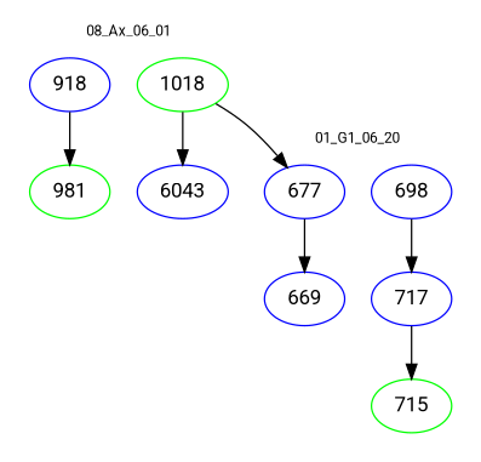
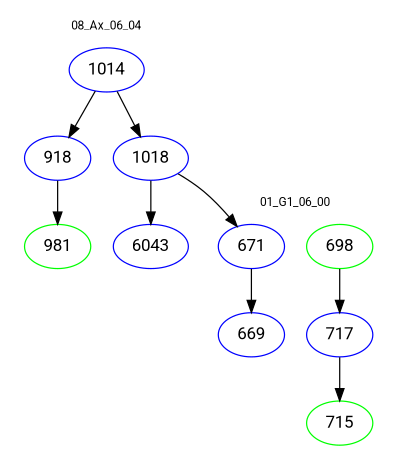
  digraph {
    fontname=Roboto
    node [color=blue fontname=Roboto]
    edge [color=black fontname=Roboto]
+   n1 [label=1014]
    n2 [label=918]
-   n3 [color=green label=1018]
+   n3 [label=1018]
    n4 [color=green label=981]
    n5 [label=6043]
-   n6 [label=698]
-   n7 [label=677]
+   n6 [color=green label=698]
+   n7 [label=671]
    n8 [label=717]
    n9 [label=669]
    n10 [color=green label=715]
    subgraph cluster_1 {
      color=white
      fontsize=10
-     label="08_Ax_06_01"
+     label="08_Ax_06_04"
+     n1
      n2
      n3
      n4
      n5
    }
    subgraph cluster_2 {
      color=white
      fontsize=10
-     label="01_G1_06_20"
+     label="01_G1_06_00"
      n6
      n7
      n8
      n9
      n10
    }
+   n1 -> n2
+   n1 -> n3
    n2 -> n4
    n3 -> n5
    n3 -> n7
    n6 -> n8
    n7 -> n9
    n8 -> n10
  }
